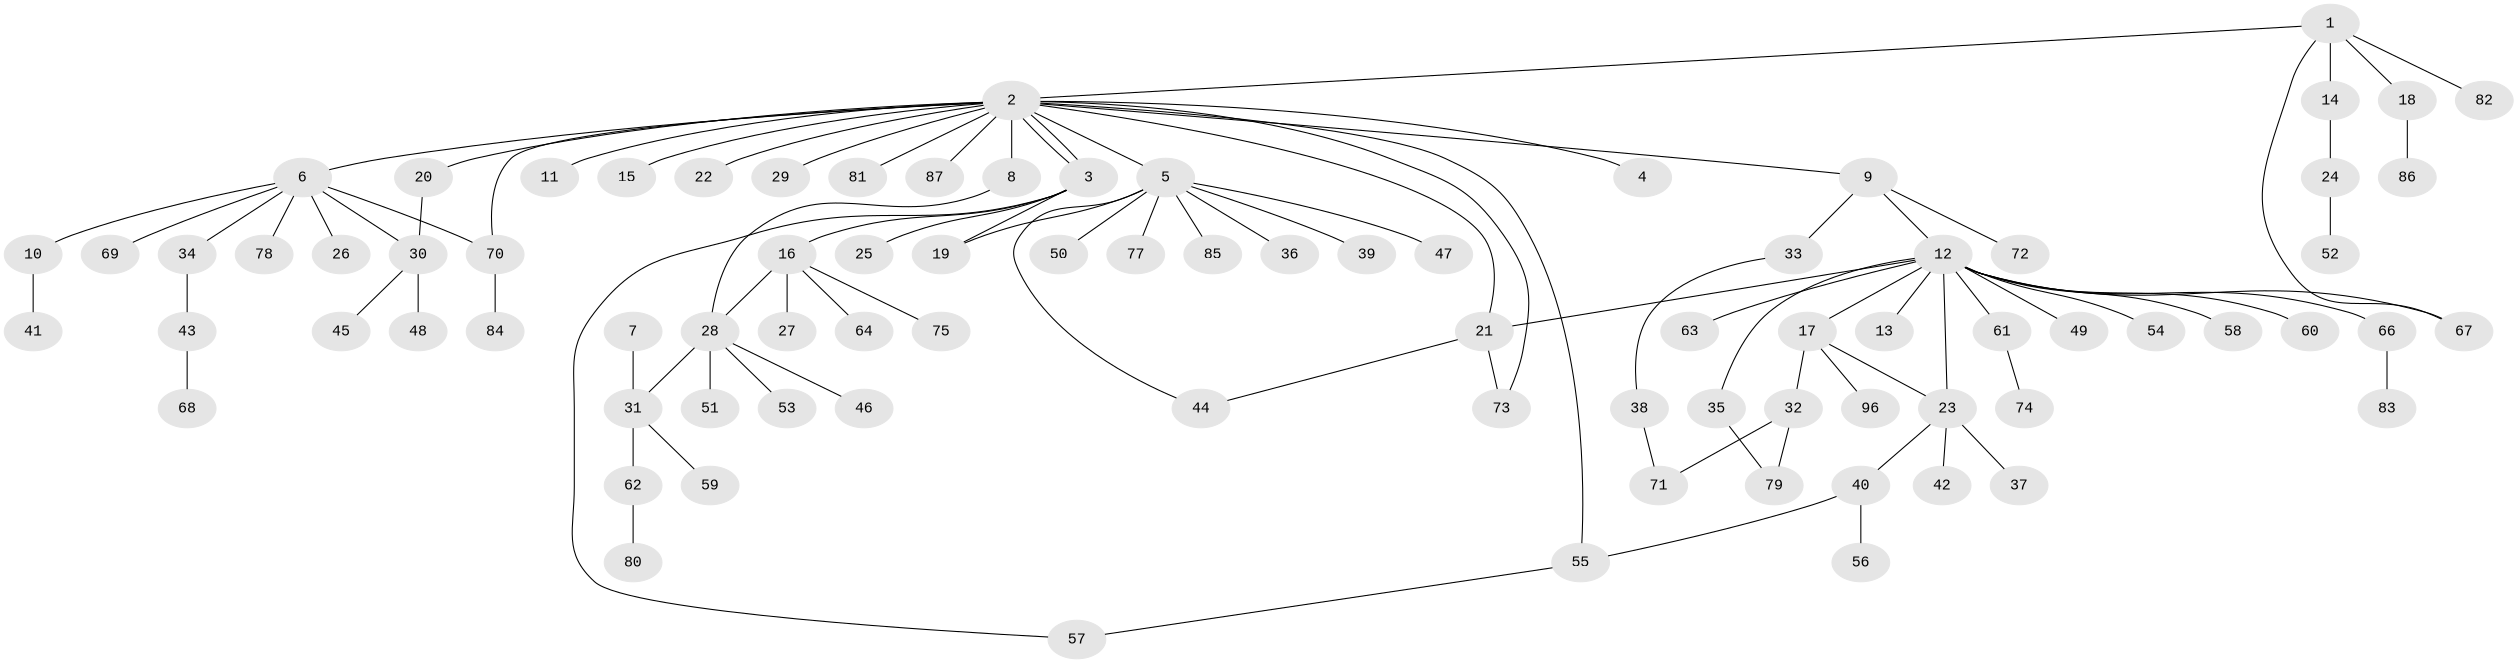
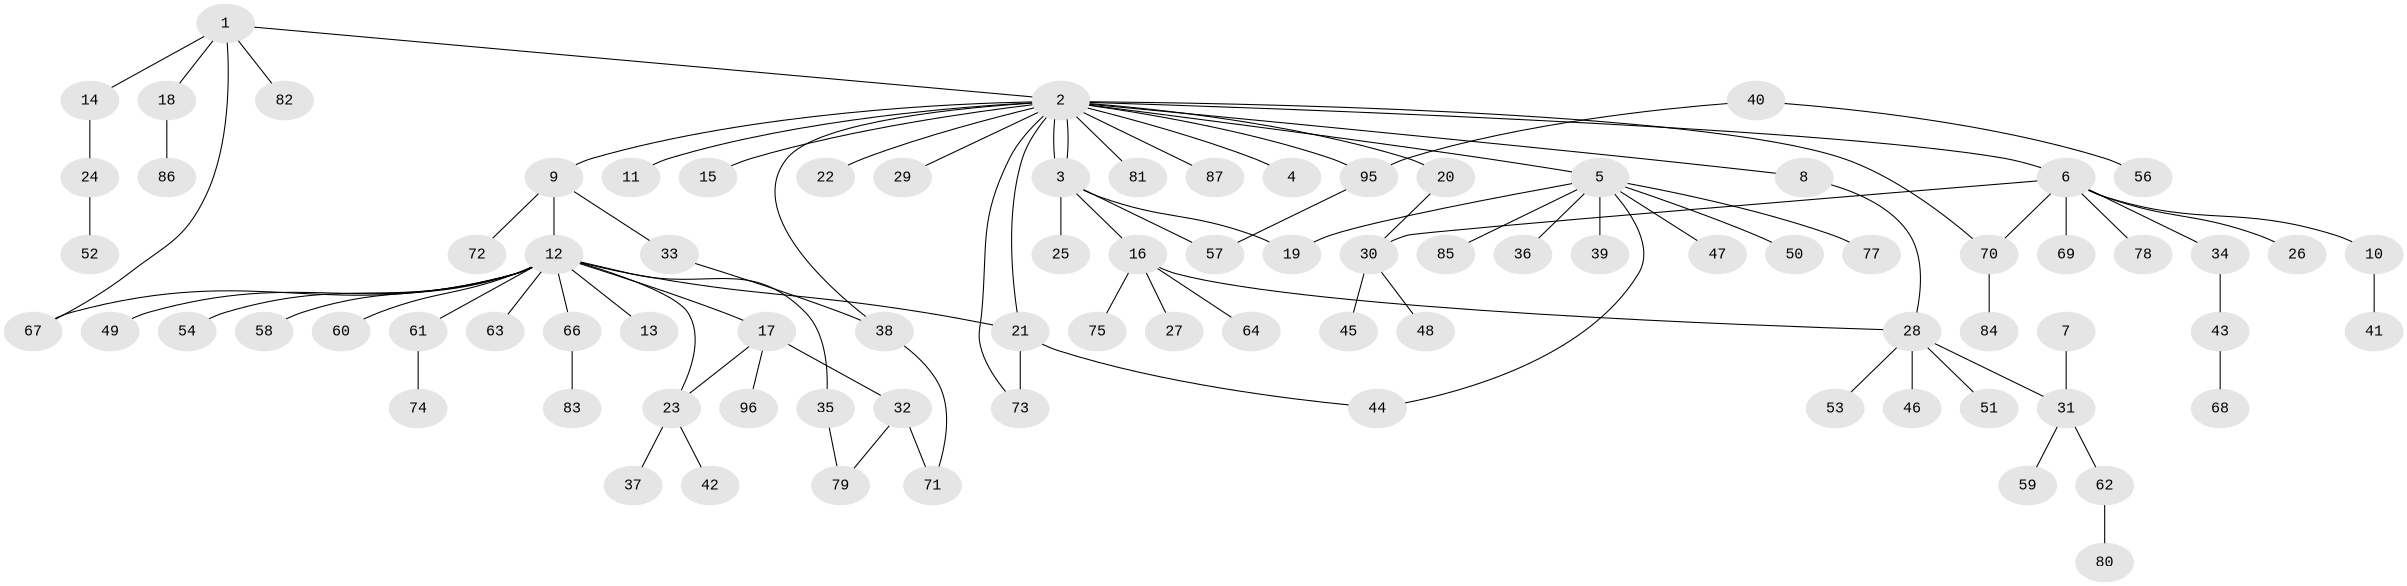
  graph {
    fontname="Liberation Mono"
    node [color=gray90 fontname="Liberation Mono" style=filled]
    edge [fontname="Liberation Mono"]
    1
    2
    14
    18
    67
    82
    3
    4
    5
    6
    8
    9
    11
    15
    20
    22
    29
    38
-   55
+   55 [label=95]
    70
    73
    81
    87
    21
    24
    86
    16
    19
    25
    57
    36
    39
    44
    47
    50
    77
    85
    10
    26
    30
    34
    69
    78
    7
    31
    28
    12
    33
    72
    71
    84
    27
    64
    75
    41
    45
    48
    43
    59
    62
    46
    51
    53
    13
    17
    23
    35
    49
    54
    58
    60
    61
    63
    66
    32
    n76 [label=96]
    37
    40
    42
    79
    74
    83
    52
    68
    56
    80
    1 -- 2
    1 -- 14
    1 -- 18
    1 -- 67
    1 -- 82
    2 -- 3
    2 -- 3
    2 -- 4
    2 -- 5
    2 -- 6
    2 -- 8
    2 -- 9
    2 -- 11
    2 -- 15
    2 -- 20
    2 -- 22
    2 -- 29
+   2 -- 38
    2 -- 55
    2 -- 70
    2 -- 73
    2 -- 81
    2 -- 87
    2 -- 21
    14 -- 24
    18 -- 86
    3 -- 16
    3 -- 19
    3 -- 25
    3 -- 57
    5 -- 19
    5 -- 36
    5 -- 39
    5 -- 44
    5 -- 47
    5 -- 50
    5 -- 77
    5 -- 85
    6 -- 70
    6 -- 10
    6 -- 26
    6 -- 30
    6 -- 34
    6 -- 69
    6 -- 78
    8 -- 28
    9 -- 12
    9 -- 33
    9 -- 72
    20 -- 30
    38 -- 71
    55 -- 57
    70 -- 84
    21 -- 73
    21 -- 44
    24 -- 52
    16 -- 28
    16 -- 27
    16 -- 64
    16 -- 75
    10 -- 41
    30 -- 45
    30 -- 48
    34 -- 43
    7 -- 31
    31 -- 59
    31 -- 62
    28 -- 31
    28 -- 46
    28 -- 51
    28 -- 53
    12 -- 67
    12 -- 21
    12 -- 13
    12 -- 17
    12 -- 23
    12 -- 35
    12 -- 49
    12 -- 54
    12 -- 58
    12 -- 60
    12 -- 61
    12 -- 63
    12 -- 66
    33 -- 38
    43 -- 68
    62 -- 80
    17 -- 23
    17 -- 32
    17 -- n76
    23 -- 37
-   23 -- 40
    23 -- 42
    35 -- 79
    61 -- 74
    66 -- 83
    32 -- 71
    32 -- 79
    40 -- 55
    40 -- 56
  }
